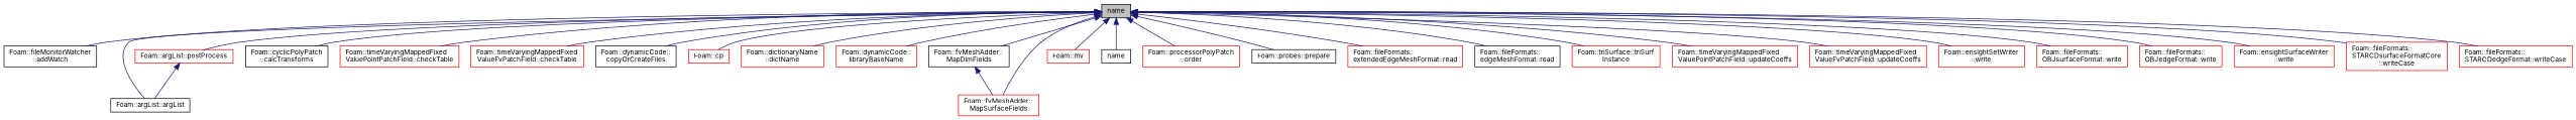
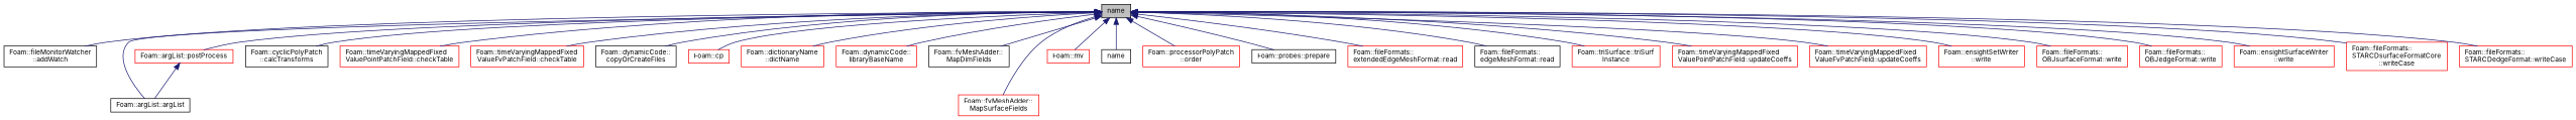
  digraph {
    fontname=Inter
    rankdir=TB
    node [color=red fontname=Inter fontsize=10 shape=record]
    edge [color=midnightblue dir=back fontname=Inter fontsize=10 labelfontname=Helvetica labelfontsize=10 style=solid]
    n1 [color=black fillcolor=grey75 fontcolor=black height=0.2 label=name style=filled width=0.4]
    n2 [color=black height=0.2 label="Foam::fileMonitorWatcher\l::addWatch" width=0.4]
    n3 [color=black height=0.2 label="Foam::argList::argList" width=0.4]
    n4 [height=0.2 label="Foam::argList::postProcess" width=0.4]
    n5 [color=black height=0.2 label="Foam::cyclicPolyPatch\l::calcTransforms" width=0.4]
    n6 [height=0.2 label="Foam::timeVaryingMappedFixed\lValuePointPatchField::checkTable" width=0.4]
    n7 [height=0.2 label="Foam::timeVaryingMappedFixed\lValueFvPatchField::checkTable" width=0.4]
    n8 [color=black height=0.2 label="Foam::dynamicCode::\lcopyOrCreateFiles" width=0.4]
    n9 [height=0.2 label="Foam::cp" width=0.4]
    n10 [height=0.2 label="Foam::dictionaryName\l::dictName" width=0.4]
    n11 [height=0.2 label="Foam::dynamicCode::\llibraryBaseName" width=0.4]
    n12 [color=black height=0.2 label="Foam::fvMeshAdder::\lMapDimFields" width=0.4]
    n13 [height=0.2 label="Foam::fvMeshAdder::\lMapSurfaceFields" width=0.4]
    n14 [height=0.2 label="Foam::mv" width=0.4]
    n15 [color=black height=0.2 label=name width=0.4]
    n16 [height=0.2 label="Foam::processorPolyPatch\l::order" width=0.4]
    n17 [color=black height=0.2 label="Foam::probes::prepare" width=0.4]
    n18 [height=0.2 label="Foam::fileFormats::\lextendedEdgeMeshFormat::read" width=0.4]
    n19 [color=black height=0.2 label="Foam::fileFormats::\ledgeMeshFormat::read" width=0.4]
    n20 [height=0.2 label="Foam::triSurface::triSurf\lInstance" width=0.4]
    n21 [height=0.2 label="Foam::timeVaryingMappedFixed\lValuePointPatchField::updateCoeffs" width=0.4]
    n22 [height=0.2 label="Foam::timeVaryingMappedFixed\lValueFvPatchField::updateCoeffs" width=0.4]
    n23 [height=0.2 label="Foam::ensightSetWriter\l::write" width=0.4]
    n24 [height=0.2 label="Foam::fileFormats::\lOBJsurfaceFormat::write" width=0.4]
    n25 [height=0.2 label="Foam::fileFormats::\lOBJedgeFormat::write" width=0.4]
    n26 [height=0.2 label="Foam::ensightSurfaceWriter\l::write" width=0.4]
    n27 [height=0.2 label="Foam::fileFormats::\lSTARCDsurfaceFormatCore\l::writeCase" width=0.4]
    n28 [height=0.2 label="Foam::fileFormats::\lSTARCDedgeFormat::writeCase" width=0.4]
    n1 -> n2
    n1 -> n3
    n1 -> n4
    n1 -> n5
    n1 -> n6
    n1 -> n7
    n1 -> n8
    n1 -> n9
    n1 -> n10
    n1 -> n11
    n1 -> n12
    n1 -> n13
    n1 -> n14
    n1 -> n15
    n1 -> n16
    n1 -> n17
    n1 -> n18
    n1 -> n19
    n1 -> n20
    n1 -> n21
    n1 -> n22
    n1 -> n23
    n1 -> n24
    n1 -> n25
    n1 -> n26
    n1 -> n27
    n1 -> n28
    n4 -> n3
-   n12 -> n13
  }
